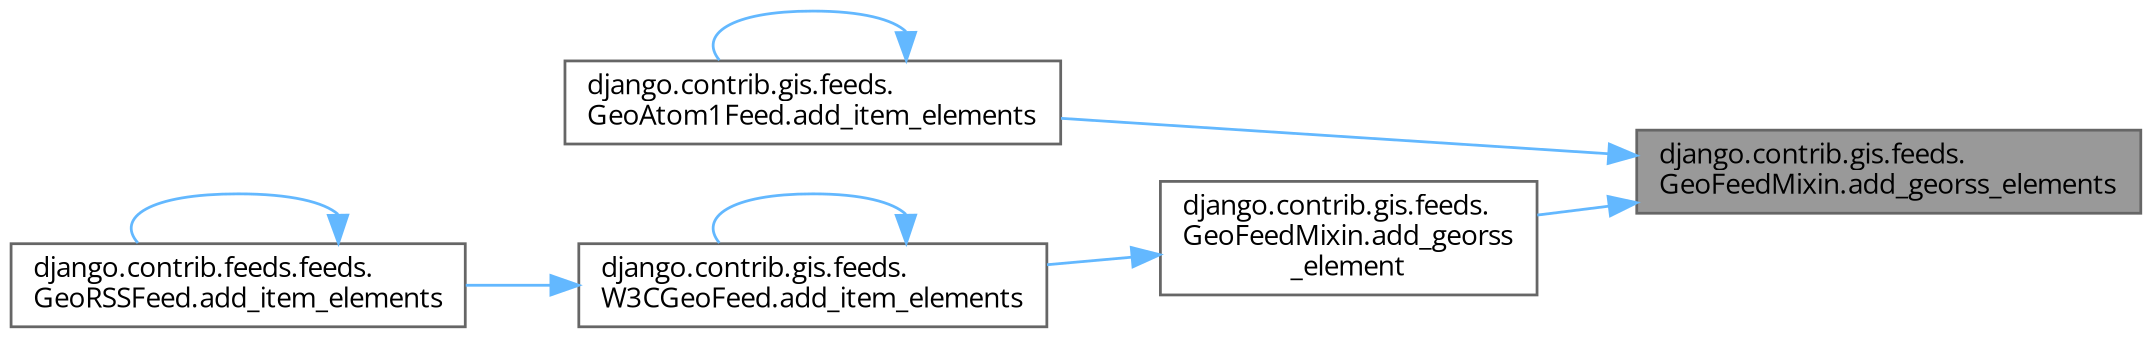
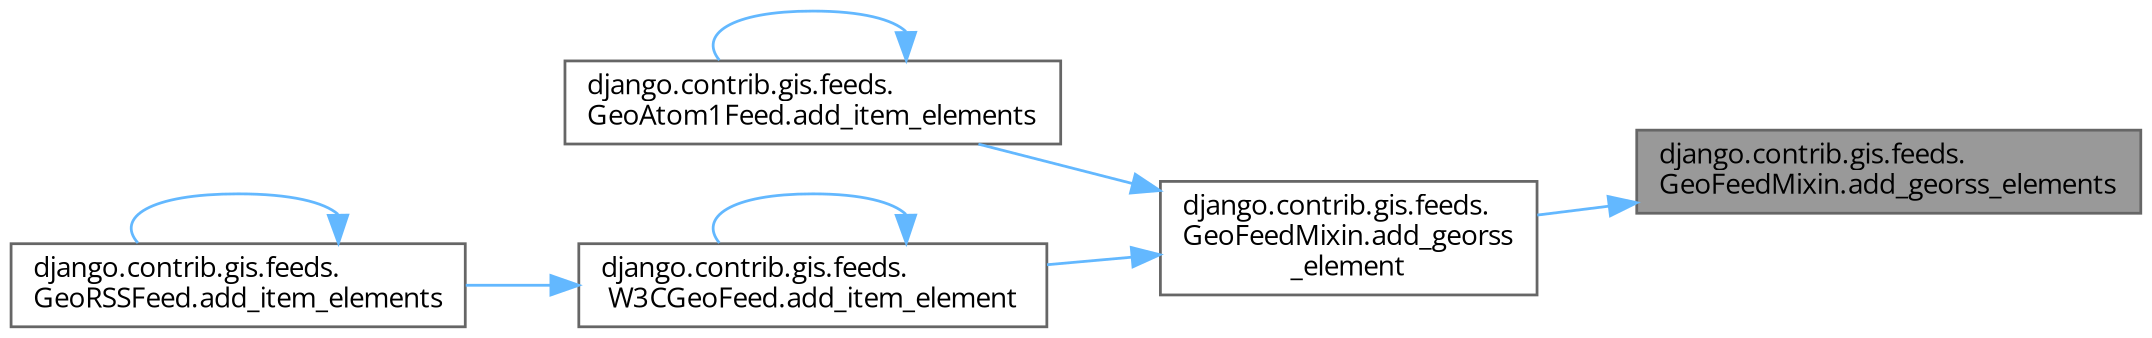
  digraph {
    fontname="Open Sans"
    rankdir=RL
    node [color=grey40 fillcolor=white fontname="Open Sans" fontsize=10 shape=box style=filled]
    edge [color=steelblue1 dir=back fontname="Open Sans" fontsize=10 labelfontname=Helvetica labelfontsize=10 style=solid]
    n1 [color=gray40 fillcolor=grey60 fontcolor=black height=0.2 label="django.contrib.gis.feeds.\lGeoFeedMixin.add_georss_elements" width=0.4]
    n2 [height=0.2 label="django.contrib.gis.feeds.\lGeoFeedMixin.add_georss\l_element" width=0.4]
    n3 [height=0.2 label="django.contrib.gis.feeds.\lGeoAtom1Feed.add_item_elements" width=0.4]
-   n4 [height=0.2 label="django.contrib.gis.feeds.\lW3CGeoFeed.add_item_elements" width=0.4]
-   n5 [height=0.2 label="django.contrib.feeds.feeds.\lGeoRSSFeed.add_item_elements" width=0.4]
+   n4 [height=0.2 label="django.contrib.gis.feeds.\lW3CGeoFeed.add_item_element" width=0.4]
+   n5 [height=0.2 label="django.contrib.gis.feeds.\lGeoRSSFeed.add_item_elements" width=0.4]
    n1 -> n2
-   n1 -> n3
+   n2 -> n3
    n2 -> n4
    n3 -> n3
    n4 -> n4
    n4 -> n5
    n5 -> n5
  }
